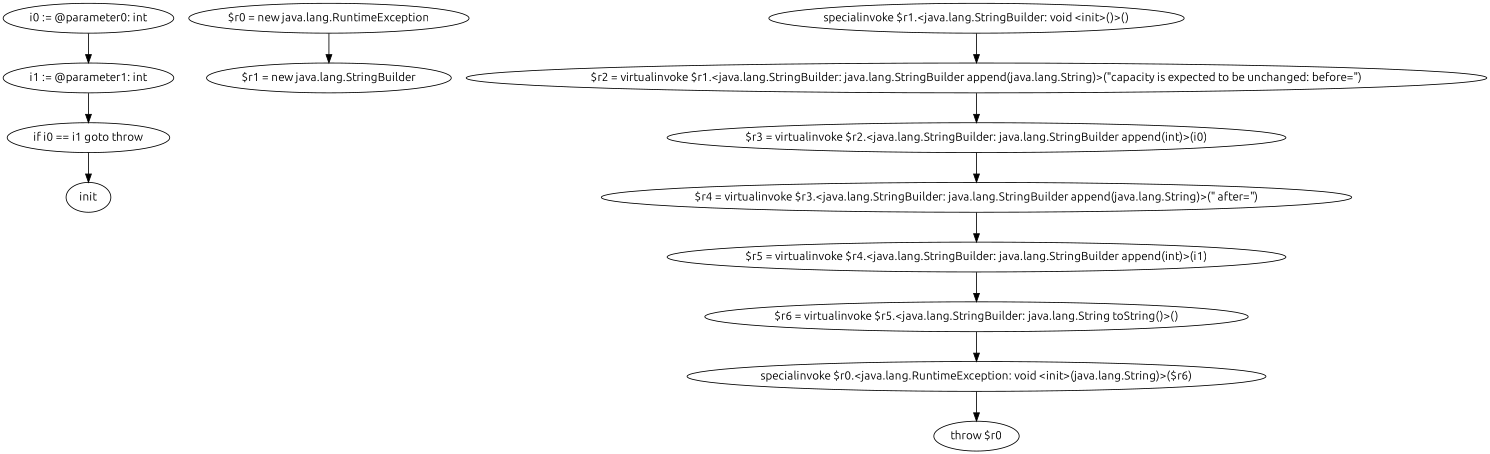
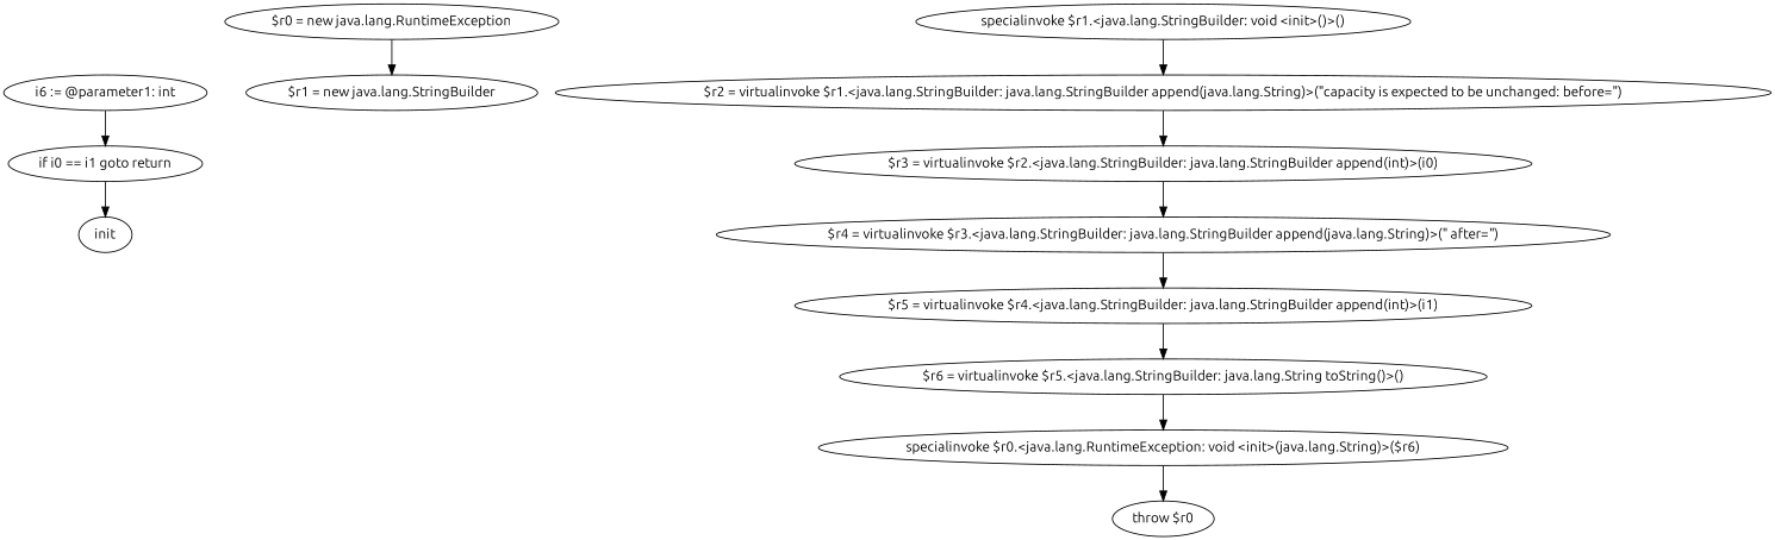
  digraph {
    fontname=Ubuntu
    node [fontname=Ubuntu]
    edge [fontname=Ubuntu]
-   "i0 := @parameter0: int"
-   "i1 := @parameter1: int"
-   "if i0 == i1 goto return" [label="if i0 == i1 goto throw"]
+   "i1 := @parameter1: int" [label="i6 := @parameter1: int"]
+   "if i0 == i1 goto return"
    n4 [label=init]
    "$r0 = new java.lang.RuntimeException"
    "$r1 = new java.lang.StringBuilder"
    "specialinvoke $r1.<java.lang.StringBuilder: void <init>()>()"
    "$r2 = virtualinvoke $r1.<java.lang.StringBuilder: java.lang.StringBuilder append(java.lang.String)>(\"capacity is expected to be unchanged: before=\")"
    "$r3 = virtualinvoke $r2.<java.lang.StringBuilder: java.lang.StringBuilder append(int)>(i0)"
    "$r4 = virtualinvoke $r3.<java.lang.StringBuilder: java.lang.StringBuilder append(java.lang.String)>(\" after=\")"
    "$r5 = virtualinvoke $r4.<java.lang.StringBuilder: java.lang.StringBuilder append(int)>(i1)"
    "$r6 = virtualinvoke $r5.<java.lang.StringBuilder: java.lang.String toString()>()"
    "specialinvoke $r0.<java.lang.RuntimeException: void <init>(java.lang.String)>($r6)"
    "throw $r0"
-   "i0 := @parameter0: int" -> "i1 := @parameter1: int"
    "i1 := @parameter1: int" -> "if i0 == i1 goto return"
    "if i0 == i1 goto return" -> n4
    "$r0 = new java.lang.RuntimeException" -> "$r1 = new java.lang.StringBuilder"
    "specialinvoke $r1.<java.lang.StringBuilder: void <init>()>()" -> "$r2 = virtualinvoke $r1.<java.lang.StringBuilder: java.lang.StringBuilder append(java.lang.String)>(\"capacity is expected to be unchanged: before=\")"
    "$r2 = virtualinvoke $r1.<java.lang.StringBuilder: java.lang.StringBuilder append(java.lang.String)>(\"capacity is expected to be unchanged: before=\")" -> "$r3 = virtualinvoke $r2.<java.lang.StringBuilder: java.lang.StringBuilder append(int)>(i0)"
    "$r3 = virtualinvoke $r2.<java.lang.StringBuilder: java.lang.StringBuilder append(int)>(i0)" -> "$r4 = virtualinvoke $r3.<java.lang.StringBuilder: java.lang.StringBuilder append(java.lang.String)>(\" after=\")"
    "$r4 = virtualinvoke $r3.<java.lang.StringBuilder: java.lang.StringBuilder append(java.lang.String)>(\" after=\")" -> "$r5 = virtualinvoke $r4.<java.lang.StringBuilder: java.lang.StringBuilder append(int)>(i1)"
    "$r5 = virtualinvoke $r4.<java.lang.StringBuilder: java.lang.StringBuilder append(int)>(i1)" -> "$r6 = virtualinvoke $r5.<java.lang.StringBuilder: java.lang.String toString()>()"
    "$r6 = virtualinvoke $r5.<java.lang.StringBuilder: java.lang.String toString()>()" -> "specialinvoke $r0.<java.lang.RuntimeException: void <init>(java.lang.String)>($r6)"
    "specialinvoke $r0.<java.lang.RuntimeException: void <init>(java.lang.String)>($r6)" -> "throw $r0"
  }
